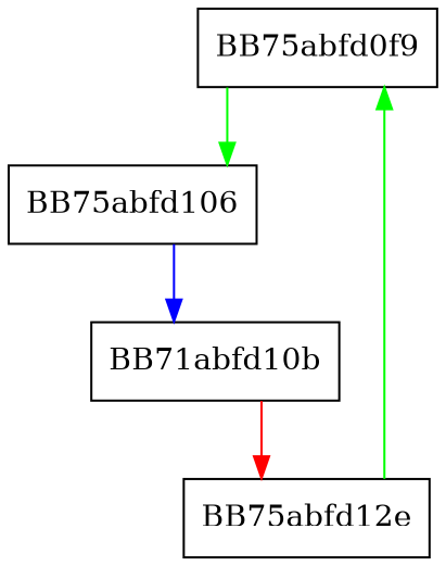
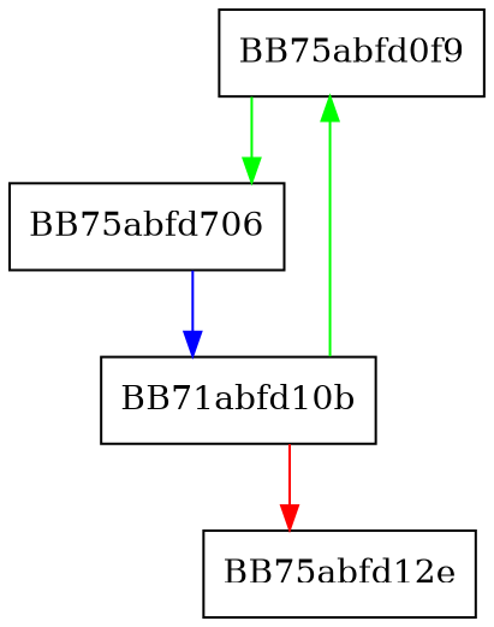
  digraph {
    splines=ortho
    node [shape=box]
    edge [color=green]
    BB75abfd0f9
-   BB75abfd106
+   BB75abfd106 [label=BB75abfd706]
    n3 [label=BB71abfd10b]
    BB75abfd12e
    BB75abfd0f9 -> BB75abfd106
    BB75abfd106 -> n3 [color=blue]
-   BB75abfd12e -> BB75abfd0f9
+   n3 -> BB75abfd0f9
    n3 -> BB75abfd12e [color=red]
  }
